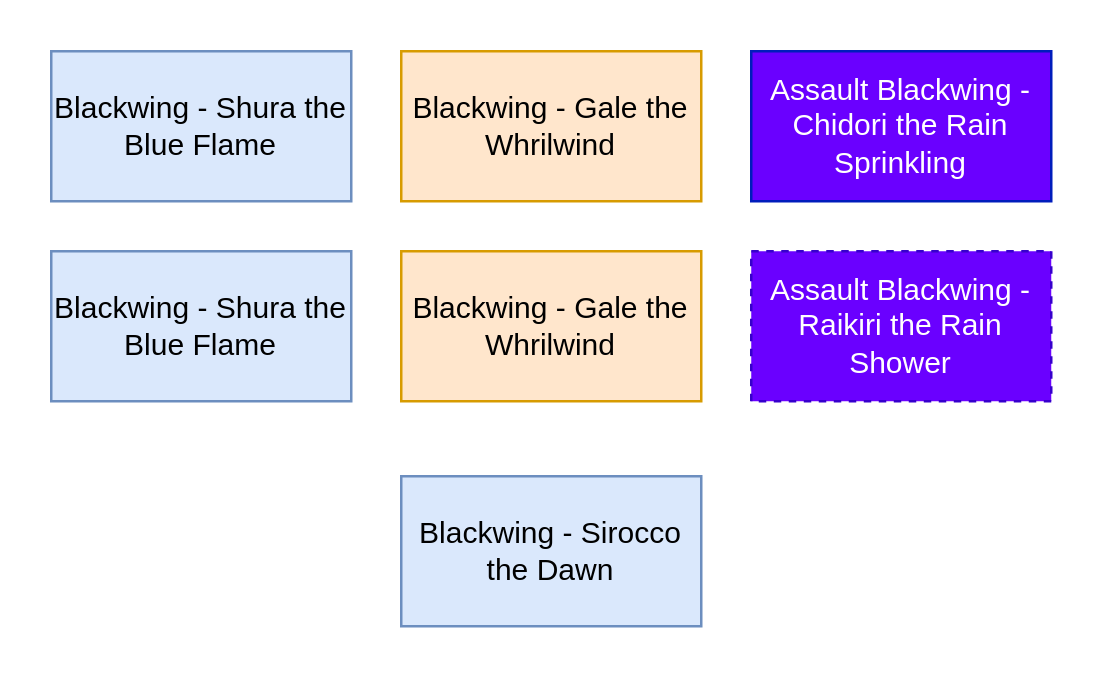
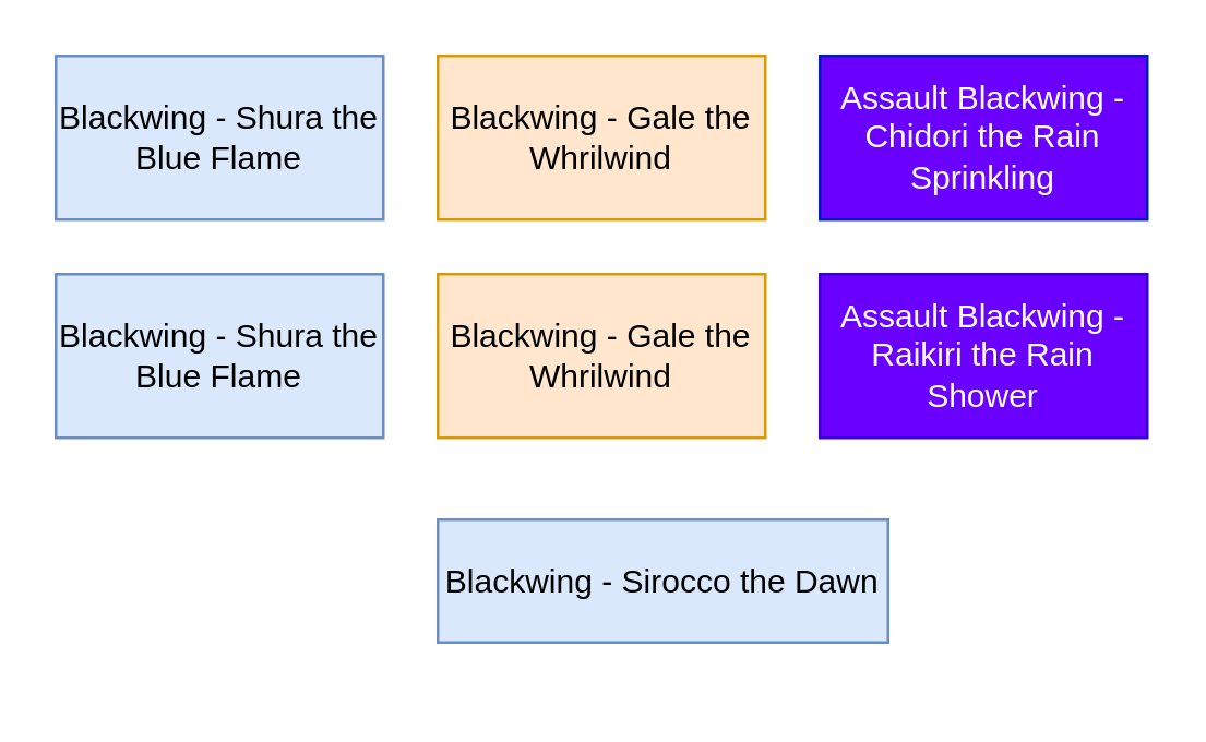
  <mxCell id="0" />
  <mxCell id="1" parent="0" />
  <mxCell id="2" value="Blackwing - Shura the Blue Flame" style="whiteSpace=wrap;html=1;fillColor=#dae8fc;strokeColor=#6c8ebf;" parent="1" vertex="1"><mxGeometry x="20" y="20" width="120" height="60" as="geometry" /></mxCell>
  <mxCell id="3" value="Blackwing - Gale the Whrilwind" style="whiteSpace=wrap;html=1;fillColor=#ffe6cc;strokeColor=#d79b00;" parent="1" vertex="1"><mxGeometry x="160" y="20" width="120" height="60" as="geometry" /></mxCell>
  <mxCell id="4" value="Assault Blackwing - Chidori the Rain Sprinkling" style="whiteSpace=wrap;html=1;fillColor=#6a00ff;strokeColor=#001DBC;fontColor=#ffffff;" parent="1" vertex="1"><mxGeometry x="300" y="20" width="120" height="60" as="geometry" /></mxCell>
  <mxCell id="5" value="Blackwing - Shura the Blue Flame" style="whiteSpace=wrap;html=1;fillColor=#dae8fc;strokeColor=#6c8ebf;" parent="1" vertex="1"><mxGeometry x="20" y="100" width="120" height="60" as="geometry" /></mxCell>
  <mxCell id="6" value="Blackwing - Gale the Whrilwind" style="whiteSpace=wrap;html=1;fillColor=#ffe6cc;strokeColor=#d79b00;" parent="1" vertex="1"><mxGeometry x="160" y="100" width="120" height="60" as="geometry" /></mxCell>
- <mxCell id="7" value="Assault Blackwing - Raikiri the Rain Shower" style="whiteSpace=wrap;html=1;fillColor=#6a00ff;strokeColor=#3700CC;fontColor=#ffffff;dashed=1;" parent="1" vertex="1"><mxGeometry x="300" y="100" width="120" height="60" as="geometry" /></mxCell>
- <mxCell id="8" value="Blackwing - Sirocco the Dawn" style="whiteSpace=wrap;html=1;fillColor=#dae8fc;strokeColor=#6c8ebf;" parent="1" vertex="1"><mxGeometry x="160" y="190" width="120" height="60" as="geometry" /></mxCell>
+ <mxCell id="7" value="Assault Blackwing - Raikiri the Rain Shower" style="whiteSpace=wrap;html=1;fillColor=#6a00ff;strokeColor=#3700CC;fontColor=#ffffff;" parent="1" vertex="1"><mxGeometry x="300" y="100" width="120" height="60" as="geometry" /></mxCell>
+ <mxCell id="8" value="Blackwing - Sirocco the Dawn" style="whiteSpace=wrap;html=1;fillColor=#dae8fc;strokeColor=#6c8ebf;" parent="1" vertex="1"><mxGeometry x="160" y="190" width="165" height="45" as="geometry" /></mxCell>
